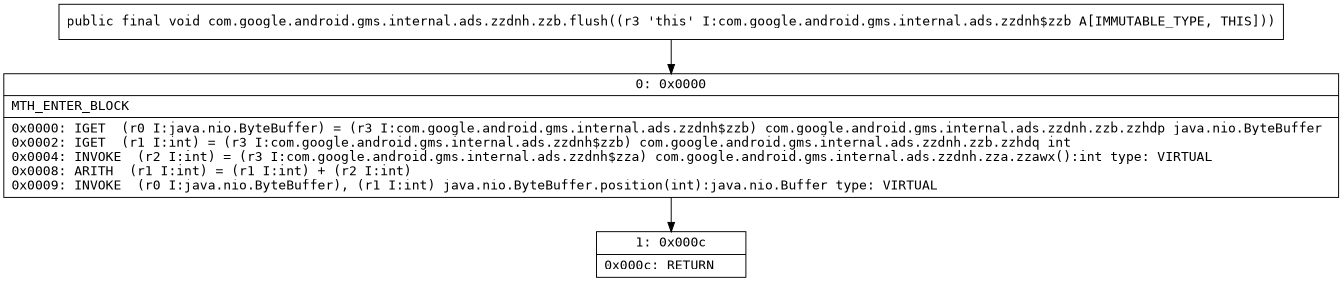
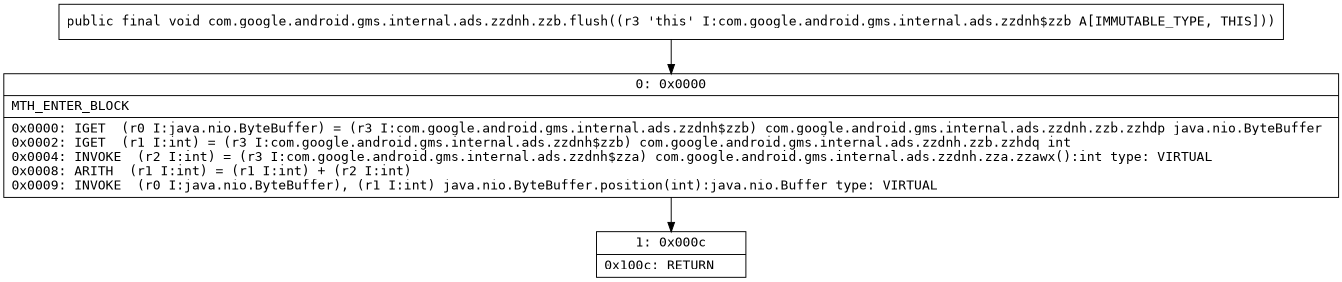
  digraph {
    fontname="DejaVu Sans Mono"
    node [shape=record fontname="DejaVu Sans Mono"]
    edge [fontname="DejaVu Sans Mono"]
    n1 [label="{0\:\ 0x0000|MTH_ENTER_BLOCK\l|0x0000: IGET  (r0 I:java.nio.ByteBuffer) = (r3 I:com.google.android.gms.internal.ads.zzdnh$zzb) com.google.android.gms.internal.ads.zzdnh.zzb.zzhdp java.nio.ByteBuffer \l0x0002: IGET  (r1 I:int) = (r3 I:com.google.android.gms.internal.ads.zzdnh$zzb) com.google.android.gms.internal.ads.zzdnh.zzb.zzhdq int \l0x0004: INVOKE  (r2 I:int) = (r3 I:com.google.android.gms.internal.ads.zzdnh$zza) com.google.android.gms.internal.ads.zzdnh.zza.zzawx():int type: VIRTUAL \l0x0008: ARITH  (r1 I:int) = (r1 I:int) + (r2 I:int) \l0x0009: INVOKE  (r0 I:java.nio.ByteBuffer), (r1 I:int) java.nio.ByteBuffer.position(int):java.nio.Buffer type: VIRTUAL \l}"]
-   n2 [label="{1\:\ 0x000c|0x000c: RETURN   \l}"]
+   n2 [label="{1\:\ 0x000c|0x100c: RETURN   \l}"]
    n3 [label="{public final void com.google.android.gms.internal.ads.zzdnh.zzb.flush((r3 'this' I:com.google.android.gms.internal.ads.zzdnh$zzb A[IMMUTABLE_TYPE, THIS])) }"]
    n1 -> n2
    n3 -> n1
  }
